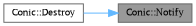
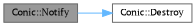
  digraph {
    rankdir=RL
    fontname="PT Serif"
    node [fontname="PT Serif" fontsize=10 shape=box style=filled]
    n1 [color=gray40 fillcolor=grey60 fontcolor=black height=0.2 label="Conic::Notify" width=0.4]
    n2 [color=grey40 fillcolor=white height=0.2 label="Conic::Destroy" width=0.4]
-   n1 -> n2 [color=steelblue1 dir=back fontname="PT Serif" fontsize=10 labelfontname=Helvetica labelfontsize=10 style=solid]
+   n2 -> n1 [color=steelblue1 dir=back fontname="PT Serif" fontsize=10 labelfontname=Helvetica labelfontsize=10 style=solid]
  }
